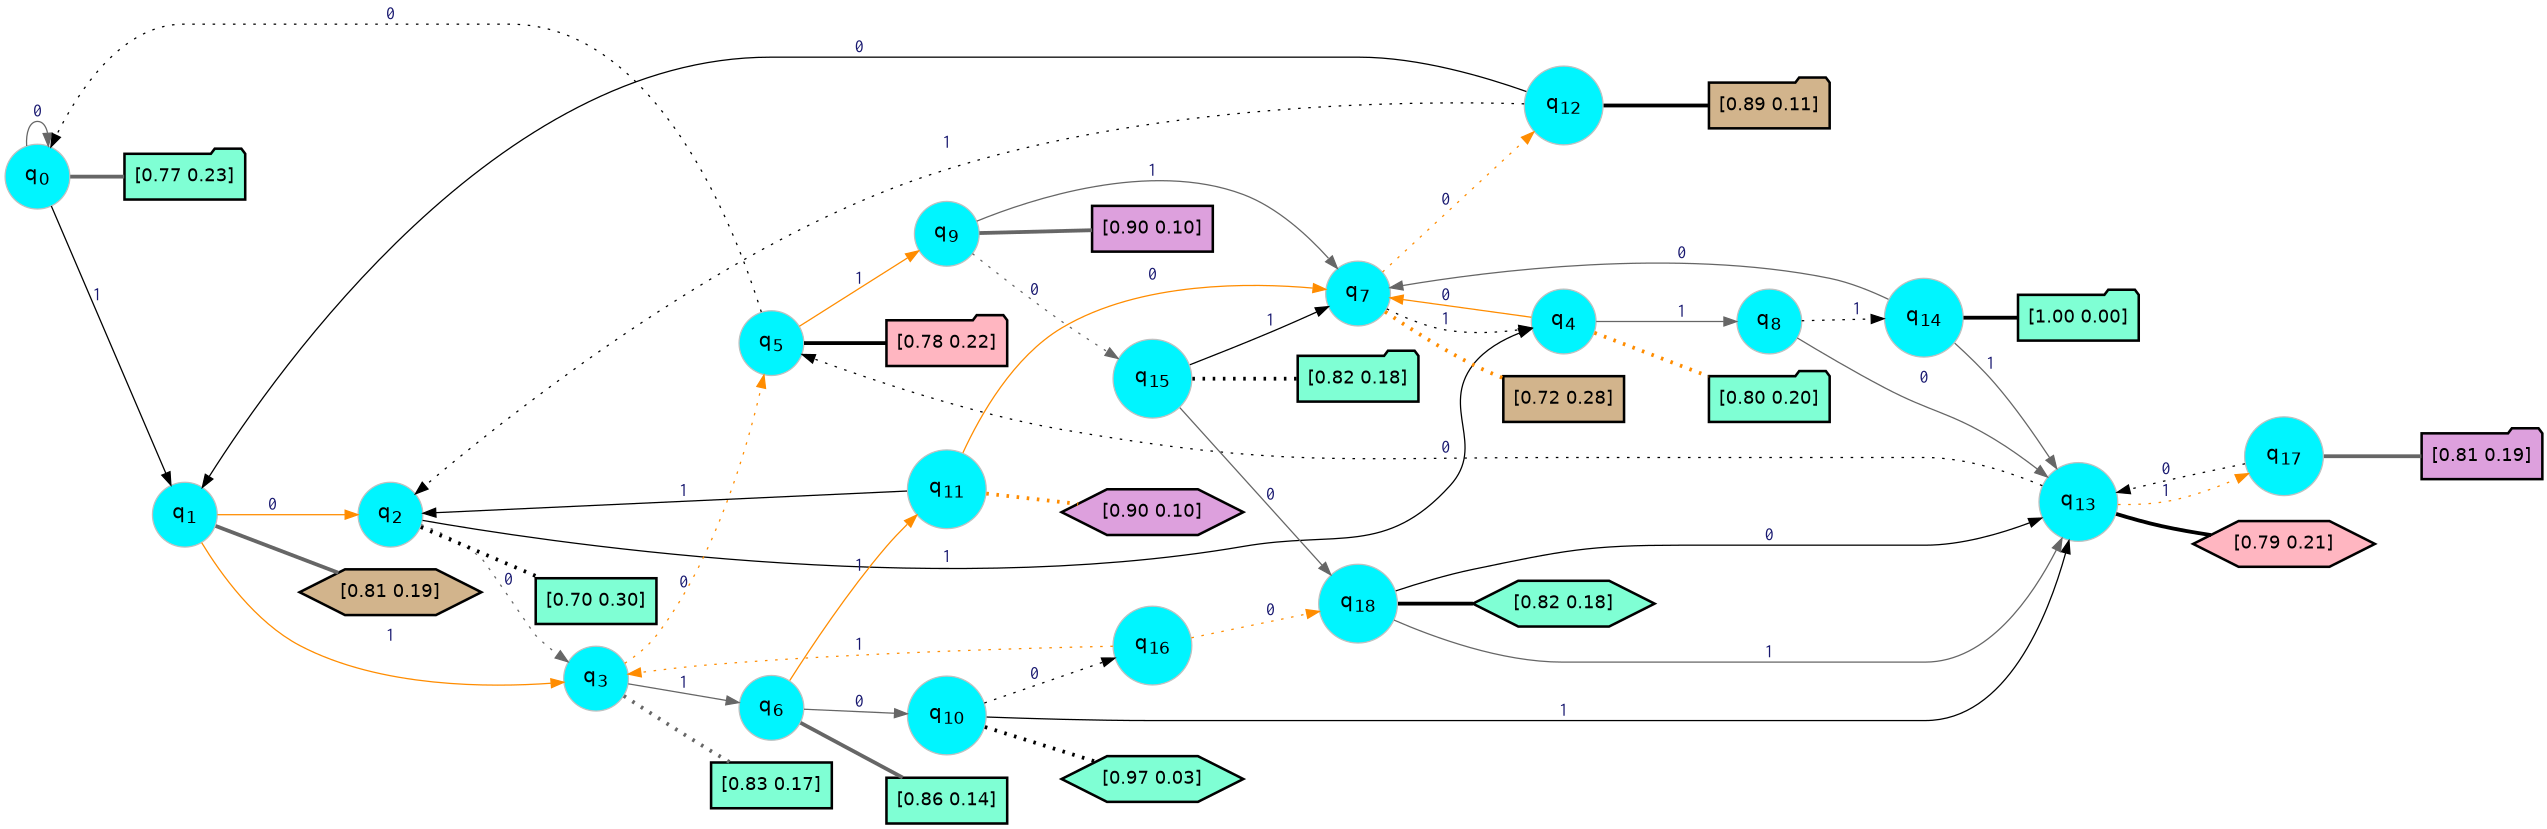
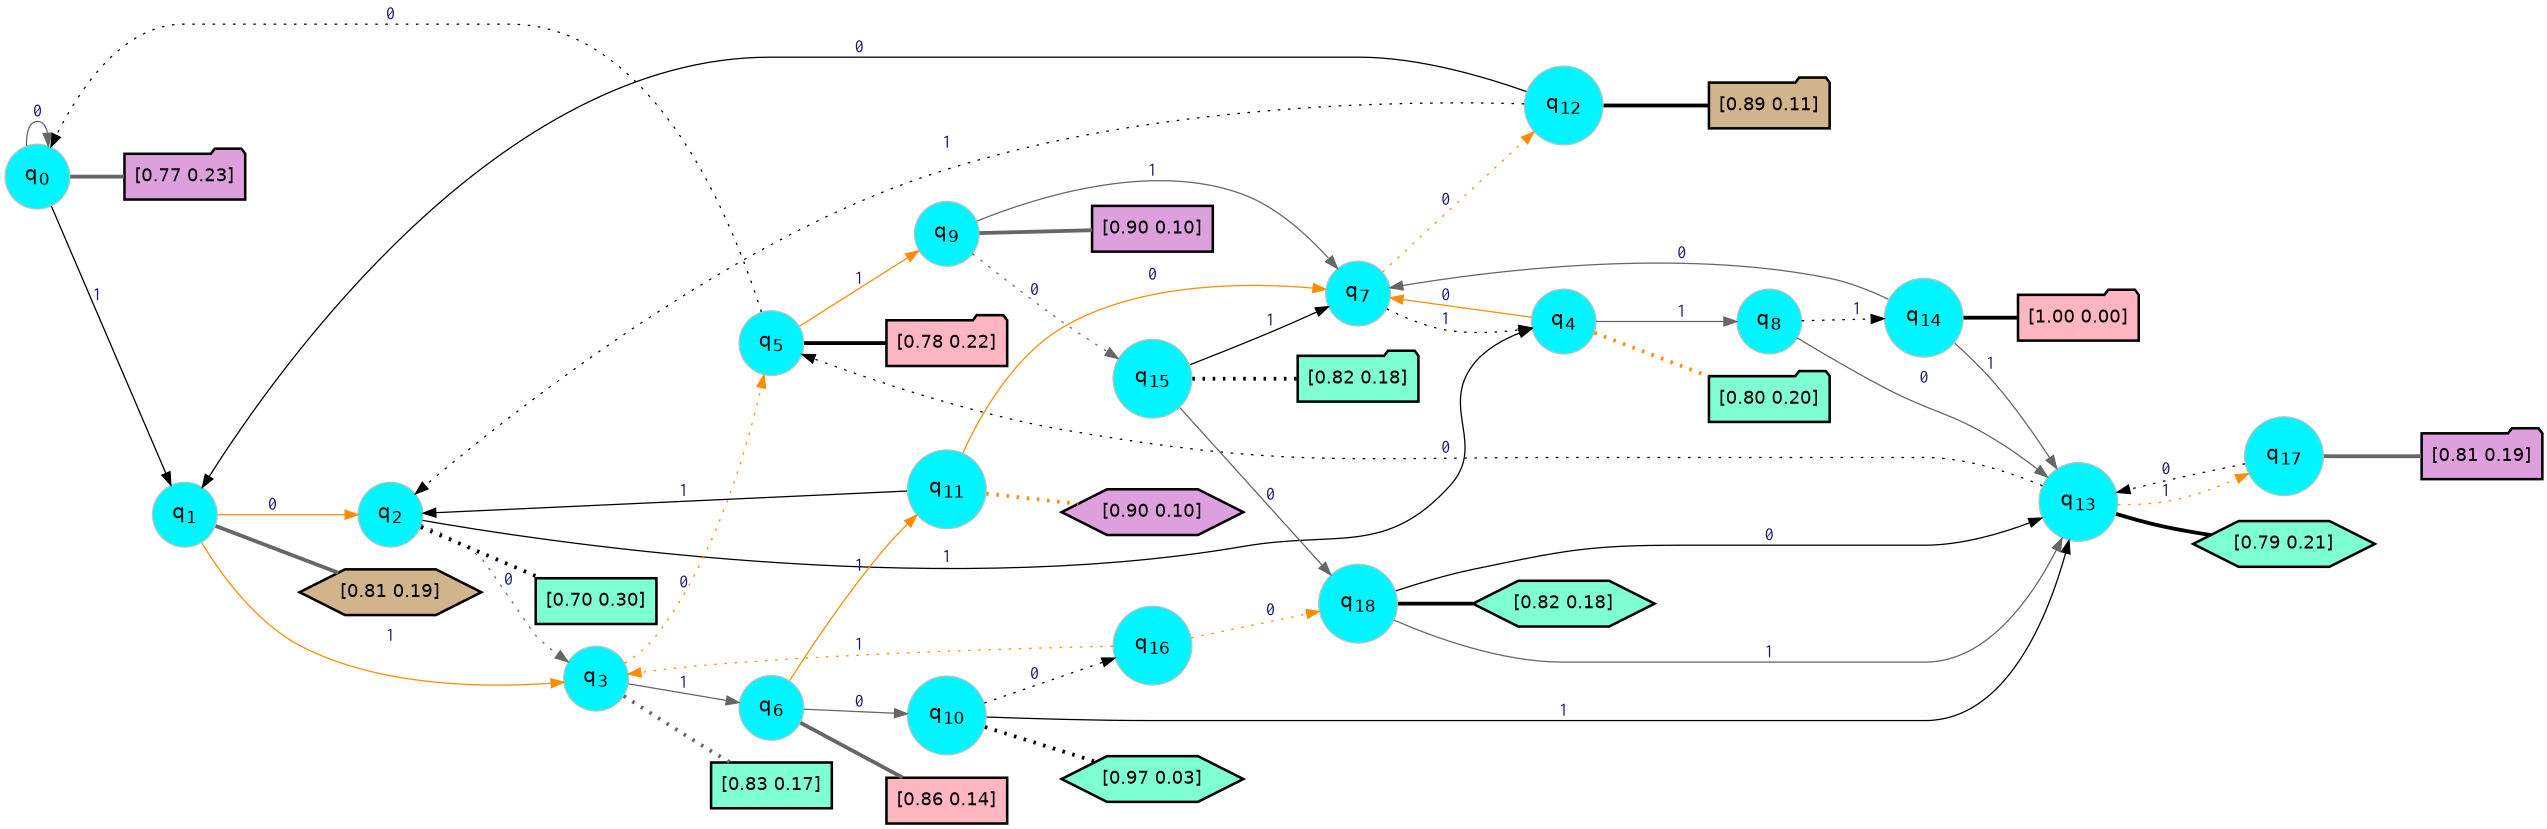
  digraph {
    rankdir=LR
    node [color=gray fillcolor=turquoise1 fontcolor=black fontname=Helvetica fontsize=16 fontweight=bold shape=circle style=filled]
    edge [arrowsize=1 color=black fontcolor=midnightblue fontname=courier fontweight=bold penwidth=1 style=bold weight=20]
    n1 [label=<q<SUB>0</SUB>>]
    n2 [label=<q<SUB>1</SUB>>]
-   n3 [color=black fillcolor=aquamarine fontsize=14 label="[0.77 0.23]" penwidth=2 shape=folder]
+   n3 [color=black fillcolor=plum fontsize=14 label="[0.77 0.23]" penwidth=2 shape=folder]
    n4 [label=<q<SUB>2</SUB>>]
    n5 [label=<q<SUB>3</SUB>>]
    n6 [color=black fillcolor=tan fontsize=14 label="[0.81 0.19]" penwidth=2 shape=hexagon]
    n7 [label=<q<SUB>4</SUB>>]
    n8 [color=black fillcolor=aquamarine fontsize=14 label="[0.70 0.30]" penwidth=2 shape=box]
    n9 [label=<q<SUB>5</SUB>>]
    n10 [label=<q<SUB>6</SUB>>]
    n11 [color=black fillcolor=aquamarine fontsize=14 label="[0.83 0.17]" penwidth=2 shape=box]
    n12 [label=<q<SUB>7</SUB>>]
    n13 [label=<q<SUB>8</SUB>>]
    n14 [color=black fillcolor=aquamarine fontsize=14 label="[0.80 0.20]" penwidth=2 shape=folder]
    n15 [label=<q<SUB>9</SUB>>]
    n16 [color=black fillcolor=lightpink fontsize=14 label="[0.78 0.22]" penwidth=2 shape=folder]
    n17 [label=<q<SUB>10</SUB>>]
    n18 [label=<q<SUB>11</SUB>>]
-   n19 [color=black fillcolor=aquamarine fontsize=14 label="[0.86 0.14]" penwidth=2 shape=box]
+   n19 [color=black fillcolor=lightpink fontsize=14 label="[0.86 0.14]" penwidth=2 shape=box]
    n20 [label=<q<SUB>12</SUB>>]
-   n21 [color=black fillcolor=tan fontsize=14 label="[0.72 0.28]" penwidth=2 shape=box]
    n22 [label=<q<SUB>13</SUB>>]
    n23 [label=<q<SUB>14</SUB>>]
    n24 [label=<q<SUB>15</SUB>>]
    n25 [color=black fillcolor=plum fontsize=14 label="[0.90 0.10]" penwidth=2 shape=box]
    n26 [label=<q<SUB>16</SUB>>]
    n27 [color=black fillcolor=aquamarine fontsize=14 label="[0.97 0.03]" penwidth=2 shape=hexagon]
    n28 [color=black fillcolor=plum fontsize=14 label="[0.90 0.10]" penwidth=2 shape=hexagon]
    n29 [color=black fillcolor=tan fontsize=14 label="[0.89 0.11]" penwidth=2 shape=folder]
    n30 [label=<q<SUB>17</SUB>>]
-   n31 [color=black fillcolor=lightpink fontsize=14 label="[0.79 0.21]" penwidth=2 shape=hexagon]
-   n32 [color=black fillcolor=aquamarine fontsize=14 label="[1.00 0.00]" penwidth=2 shape=folder]
+   n31 [color=black fillcolor=aquamarine fontsize=14 label="[0.79 0.21]" penwidth=2 shape=hexagon]
+   n32 [color=black fillcolor=lightpink fontsize=14 label="[1.00 0.00]" penwidth=2 shape=folder]
    n33 [label=<q<SUB>18</SUB>>]
    n34 [color=black fillcolor=aquamarine fontsize=14 label="[0.82 0.18]" penwidth=2 shape=folder]
    n35 [color=black fillcolor=plum fontsize=14 label="[0.81 0.19]" penwidth=2 shape=folder]
    n36 [color=black fillcolor=aquamarine fontsize=14 label="[0.82 0.18]" penwidth=2 shape=hexagon]
    n1 -> n1 [color=gray40 label=0 style=solid]
    n1 -> n2 [label=1]
    n1 -> n3 [arrowhead=none color=gray40 penwidth=3]
    n2 -> n4 [color=darkorange label=0 style=solid]
    n2 -> n5 [color=darkorange label=1]
    n2 -> n6 [arrowhead=none color=gray40 penwidth=3 style=solid]
    n4 -> n5 [color=gray40 label=0 style=dotted]
    n4 -> n7 [label=1]
    n4 -> n8 [arrowhead=none penwidth=3 style=dotted]
    n5 -> n9 [color=darkorange label=0 style=dotted]
    n5 -> n10 [color=gray40 label=1]
    n5 -> n11 [arrowhead=none color=gray40 penwidth=3 style=dotted]
    n7 -> n12 [color=darkorange label=0]
    n7 -> n13 [color=gray40 label=1]
    n7 -> n14 [arrowhead=none color=darkorange penwidth=3 style=dotted]
    n9 -> n1 [label=0 style=dotted]
    n9 -> n15 [color=darkorange label=1]
    n9 -> n16 [arrowhead=none penwidth=3]
    n10 -> n17 [color=gray40 label=0]
    n10 -> n18 [color=darkorange label=1 style=solid]
    n10 -> n19 [arrowhead=none color=gray40 penwidth=3]
    n12 -> n7 [label=1 style=dotted]
    n12 -> n20 [color=darkorange label=0 style=dotted]
-   n12 -> n21 [arrowhead=none color=darkorange penwidth=3 style=dotted]
    n13 -> n22 [color=gray40 label=0]
    n13 -> n23 [label=1 style=dotted]
    n15 -> n12 [color=gray40 label=1]
    n15 -> n24 [color=gray40 label=0 style=dotted]
    n15 -> n25 [arrowhead=none color=gray40 penwidth=3]
    n17 -> n22 [label=1 style=solid]
    n17 -> n26 [label=0 style=dotted]
    n17 -> n27 [arrowhead=none penwidth=3 style=dotted]
    n18 -> n4 [label=1]
    n18 -> n12 [color=darkorange label=0]
    n18 -> n28 [arrowhead=none color=darkorange penwidth=3 style=dotted]
    n20 -> n2 [label=0]
    n20 -> n4 [label=1 style=dotted]
    n20 -> n29 [arrowhead=none penwidth=3]
    n22 -> n9 [label=0 style=dotted]
    n22 -> n30 [color=darkorange label=1 style=dotted]
    n22 -> n31 [arrowhead=none penwidth=3]
    n23 -> n12 [color=gray40 label=0 style=solid]
    n23 -> n22 [color=gray40 label=1]
    n23 -> n32 [arrowhead=none penwidth=3]
    n24 -> n12 [label=1 style=solid]
    n24 -> n33 [color=gray40 label=0 style=solid]
    n24 -> n34 [arrowhead=none penwidth=3 style=dotted]
    n26 -> n5 [color=darkorange label=1 style=dotted]
    n26 -> n33 [color=darkorange label=0 style=dotted]
    n30 -> n22 [label=0 style=dotted]
    n30 -> n35 [arrowhead=none color=gray40 penwidth=3 style=solid]
    n33 -> n22 [label=0 style=solid]
    n33 -> n22 [color=gray40 label=1]
    n33 -> n36 [arrowhead=none penwidth=3 style=solid]
  }
